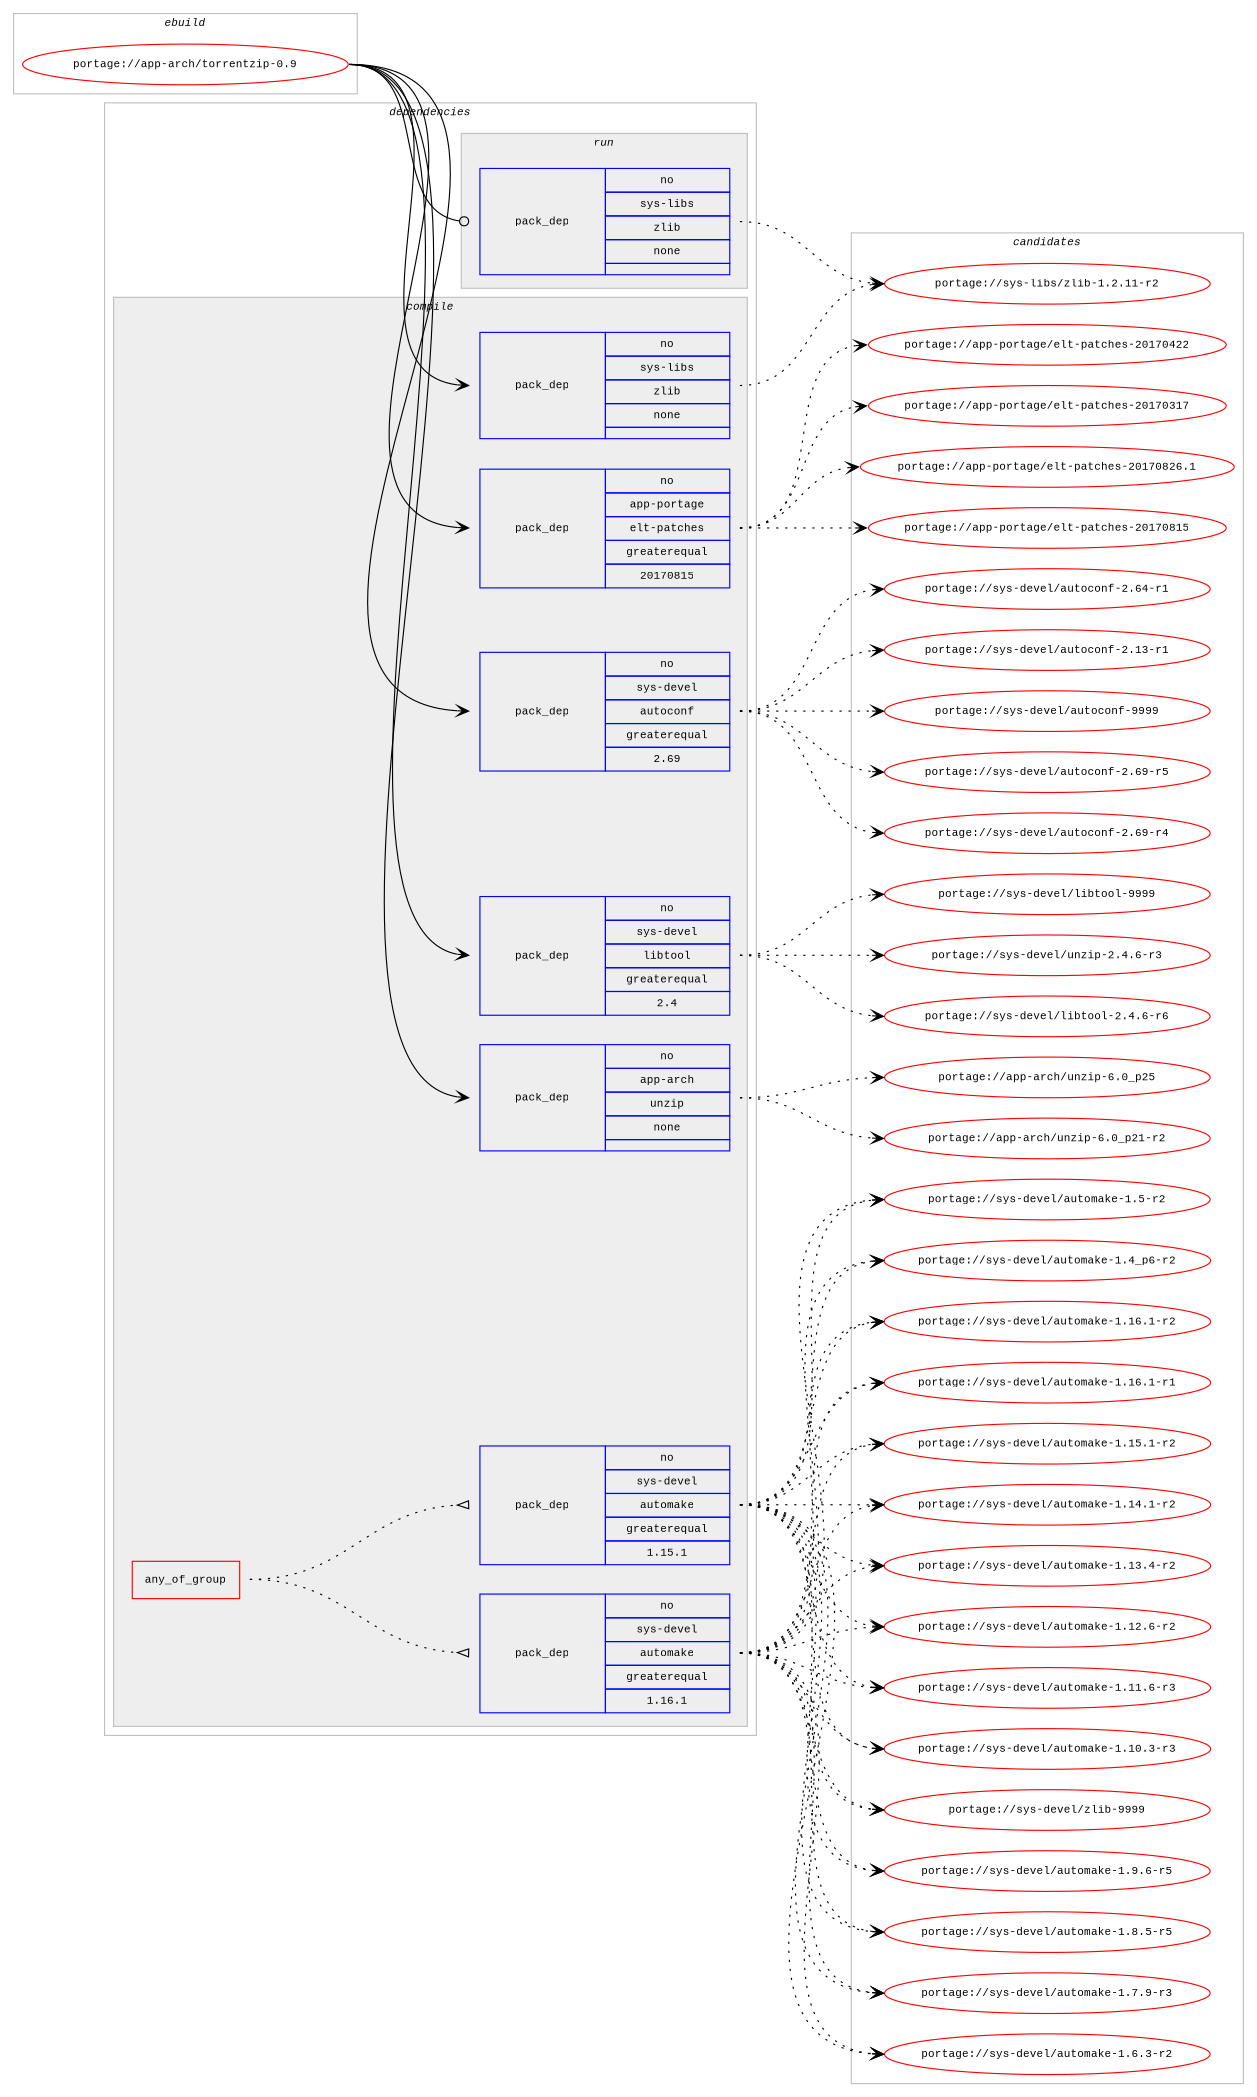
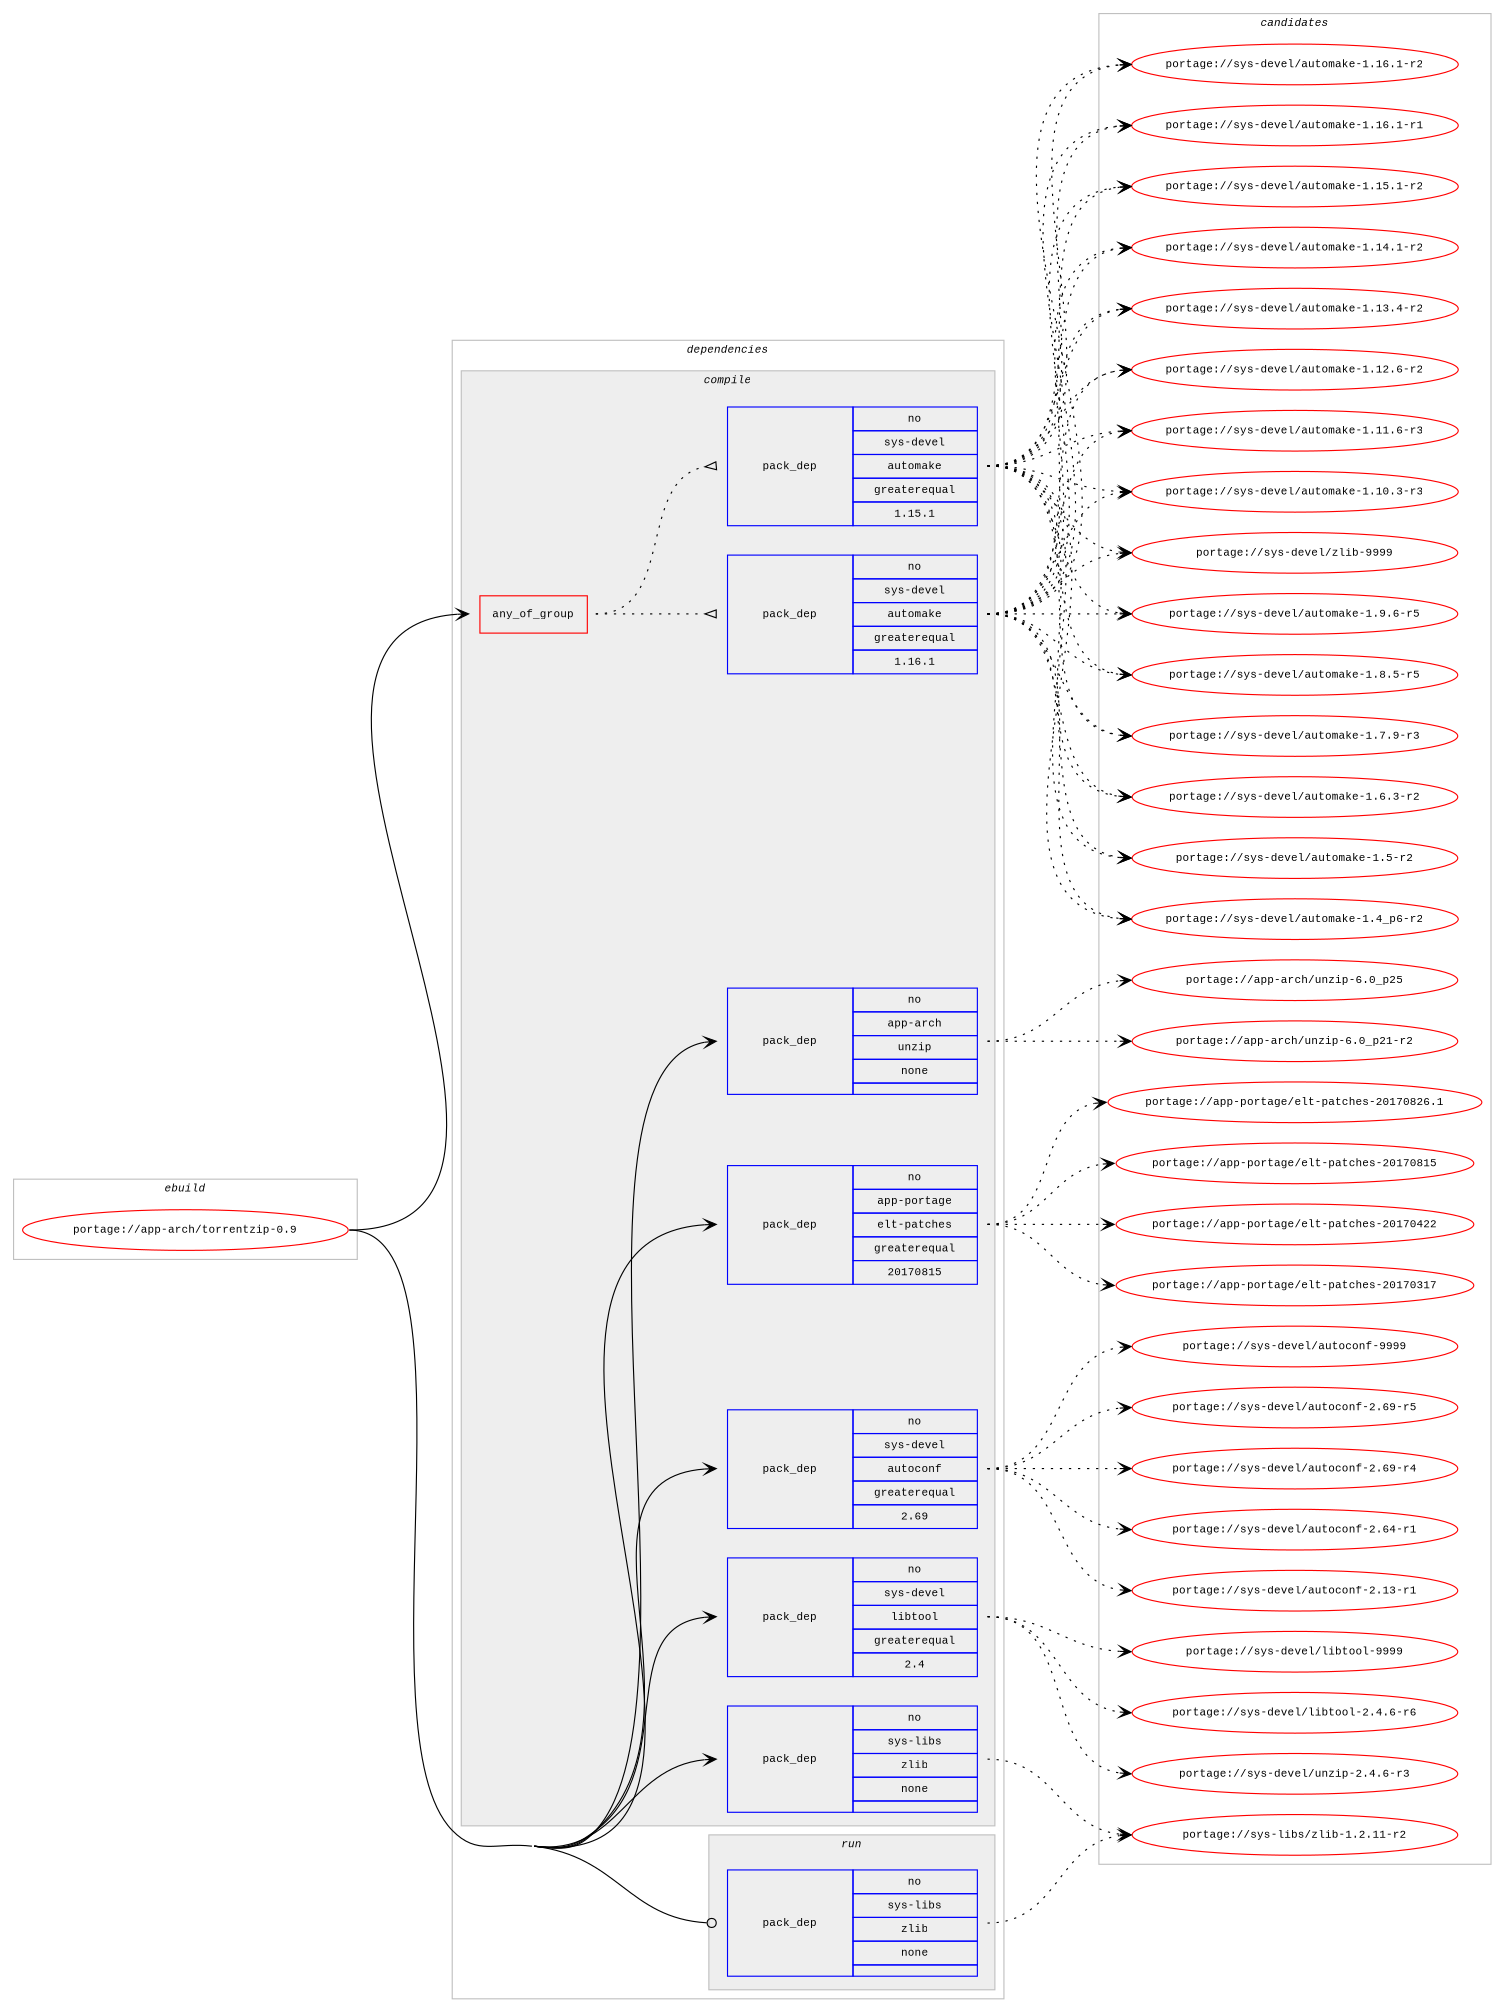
  digraph {
    compound=true
    concentrate=true
    fontname="Liberation Mono"
    fontsize=10
    newrank=true
    rankdir=LR
    ranksep=1.5
    node [color=red fontname="Liberation Mono" fontsize=10]
    edge [arrowhead=vee fontname="Liberation Mono" headport=w style=dotted tailport=e weight=100]
    n1 [label="portage://app-arch/torrentzip-0.9" width=4]
    n2 [color=blue label=<<TABLE BORDER="0" CELLBORDER="1" CELLSPACING="0" CELLPADDING="4" WIDTH="220"><TR><TD ROWSPAN="6" CELLPADDING="30">pack_dep</TD></TR><TR><TD WIDTH="110">no</TD></TR><TR><TD>sys-devel</TD></TR><TR><TD>automake</TD></TR><TR><TD>greaterequal</TD></TR><TR><TD>1.16.1</TD></TR></TABLE>> shape=none]
    n3 [color=blue label=<<TABLE BORDER="0" CELLBORDER="1" CELLSPACING="0" CELLPADDING="4" WIDTH="220"><TR><TD ROWSPAN="6" CELLPADDING="30">pack_dep</TD></TR><TR><TD WIDTH="110">no</TD></TR><TR><TD>sys-devel</TD></TR><TR><TD>automake</TD></TR><TR><TD>greaterequal</TD></TR><TR><TD>1.15.1</TD></TR></TABLE>> shape=none]
    n4 [label=<<TABLE BORDER="0" CELLBORDER="1" CELLSPACING="0" CELLPADDING="4"><TR><TD CELLPADDING="10">any_of_group</TD></TR></TABLE>> shape=none]
    n5 [color=blue label=<<TABLE BORDER="0" CELLBORDER="1" CELLSPACING="0" CELLPADDING="4" WIDTH="220"><TR><TD ROWSPAN="6" CELLPADDING="30">pack_dep</TD></TR><TR><TD WIDTH="110">no</TD></TR><TR><TD>app-arch</TD></TR><TR><TD>unzip</TD></TR><TR><TD>none</TD></TR><TR><TD></TD></TR></TABLE>> shape=none]
    n6 [color=blue label=<<TABLE BORDER="0" CELLBORDER="1" CELLSPACING="0" CELLPADDING="4" WIDTH="220"><TR><TD ROWSPAN="6" CELLPADDING="30">pack_dep</TD></TR><TR><TD WIDTH="110">no</TD></TR><TR><TD>app-portage</TD></TR><TR><TD>elt-patches</TD></TR><TR><TD>greaterequal</TD></TR><TR><TD>20170815</TD></TR></TABLE>> shape=none]
    n7 [color=blue label=<<TABLE BORDER="0" CELLBORDER="1" CELLSPACING="0" CELLPADDING="4" WIDTH="220"><TR><TD ROWSPAN="6" CELLPADDING="30">pack_dep</TD></TR><TR><TD WIDTH="110">no</TD></TR><TR><TD>sys-devel</TD></TR><TR><TD>autoconf</TD></TR><TR><TD>greaterequal</TD></TR><TR><TD>2.69</TD></TR></TABLE>> shape=none]
    n8 [color=blue label=<<TABLE BORDER="0" CELLBORDER="1" CELLSPACING="0" CELLPADDING="4" WIDTH="220"><TR><TD ROWSPAN="6" CELLPADDING="30">pack_dep</TD></TR><TR><TD WIDTH="110">no</TD></TR><TR><TD>sys-devel</TD></TR><TR><TD>libtool</TD></TR><TR><TD>greaterequal</TD></TR><TR><TD>2.4</TD></TR></TABLE>> shape=none]
    n9 [color=blue label=<<TABLE BORDER="0" CELLBORDER="1" CELLSPACING="0" CELLPADDING="4" WIDTH="220"><TR><TD ROWSPAN="6" CELLPADDING="30">pack_dep</TD></TR><TR><TD WIDTH="110">no</TD></TR><TR><TD>sys-libs</TD></TR><TR><TD>zlib</TD></TR><TR><TD>none</TD></TR><TR><TD></TD></TR></TABLE>> shape=none]
    n10 [color=blue label=<<TABLE BORDER="0" CELLBORDER="1" CELLSPACING="0" CELLPADDING="4" WIDTH="220"><TR><TD ROWSPAN="6" CELLPADDING="30">pack_dep</TD></TR><TR><TD WIDTH="110">no</TD></TR><TR><TD>sys-libs</TD></TR><TR><TD>zlib</TD></TR><TR><TD>none</TD></TR><TR><TD></TD></TR></TABLE>> shape=none]
    n11 [label="portage://sys-devel/zlib-9999" width=4]
    n12 [label="portage://sys-devel/automake-1.9.6-r5" width=4]
    n13 [label="portage://sys-devel/automake-1.8.5-r5" width=4]
    n14 [label="portage://sys-devel/automake-1.7.9-r3" width=4]
    n15 [label="portage://sys-devel/automake-1.6.3-r2" width=4]
    n16 [label="portage://sys-devel/automake-1.5-r2" width=4]
    n17 [label="portage://sys-devel/automake-1.4_p6-r2" width=4]
    n18 [label="portage://sys-devel/automake-1.16.1-r2" width=4]
    n19 [label="portage://sys-devel/automake-1.16.1-r1" width=4]
    n20 [label="portage://sys-devel/automake-1.15.1-r2" width=4]
    n21 [label="portage://sys-devel/automake-1.14.1-r2" width=4]
    n22 [label="portage://sys-devel/automake-1.13.4-r2" width=4]
    n23 [label="portage://sys-devel/automake-1.12.6-r2" width=4]
    n24 [label="portage://sys-devel/automake-1.11.6-r3" width=4]
    n25 [label="portage://sys-devel/automake-1.10.3-r3" width=4]
    n26 [label="portage://app-arch/unzip-6.0_p25" width=4]
    n27 [label="portage://app-arch/unzip-6.0_p21-r2" width=4]
    n28 [label="portage://app-portage/elt-patches-20170826.1" width=4]
    n29 [label="portage://app-portage/elt-patches-20170815" width=4]
    n30 [label="portage://app-portage/elt-patches-20170422" width=4]
    n31 [label="portage://app-portage/elt-patches-20170317" width=4]
    n32 [label="portage://sys-devel/autoconf-9999" width=4]
    n33 [label="portage://sys-devel/autoconf-2.69-r5" width=4]
    n34 [label="portage://sys-devel/autoconf-2.69-r4" width=4]
    n35 [label="portage://sys-devel/autoconf-2.64-r1" width=4]
    n36 [label="portage://sys-devel/autoconf-2.13-r1" width=4]
    n37 [label="portage://sys-devel/libtool-9999" width=4]
    n38 [label="portage://sys-devel/libtool-2.4.6-r6" width=4]
    n39 [label="portage://sys-devel/unzip-2.4.6-r3" width=4]
    n40 [label="portage://sys-libs/zlib-1.2.11-r2" width=4]
    subgraph cluster_1 {
      color=gray
      label=<<i>ebuild</i>>
      n1
    }
    subgraph cluster_2 {
      color=gray
      label=<<i>dependencies</i>>
      subgraph cluster_3 {
        color=gray
        fillcolor="#eeeeee"
        label=<<i>compile</i>>
        style=filled
        subgraph sub_4 {
          color=gray
          fillcolor="#eeeeee"
          label=<<i>compile</i>>
          style=filled
          n4
          subgraph sub_5 {
            color=gray
            fillcolor="#eeeeee"
            label=<<i>compile</i>>
            style=filled
            n2
          }
          subgraph sub_6 {
            color=gray
            fillcolor="#eeeeee"
            label=<<i>compile</i>>
            style=filled
            n3
          }
        }
        subgraph sub_7 {
          color=gray
          fillcolor="#eeeeee"
          label=<<i>compile</i>>
          style=filled
          n5
        }
        subgraph sub_8 {
          color=gray
          fillcolor="#eeeeee"
          label=<<i>compile</i>>
          style=filled
          n6
        }
        subgraph sub_9 {
          color=gray
          fillcolor="#eeeeee"
          label=<<i>compile</i>>
          style=filled
          n7
        }
        subgraph sub_10 {
          color=gray
          fillcolor="#eeeeee"
          label=<<i>compile</i>>
          style=filled
          n8
        }
        subgraph sub_11 {
          color=gray
          fillcolor="#eeeeee"
          label=<<i>compile</i>>
          style=filled
          n9
        }
      }
      subgraph cluster_12 {
        color=gray
        fillcolor="#eeeeee"
        label=<<i>compile and run</i>>
        style=filled
      }
      subgraph cluster_13 {
        color=gray
        fillcolor="#eeeeee"
        label=<<i>run</i>>
        style=filled
        subgraph sub_14 {
          color=gray
          fillcolor="#eeeeee"
          label=<<i>run</i>>
          style=filled
          n10
        }
      }
    }
    subgraph cluster_15 {
      color=gray
      label=<<i>candidates</i>>
      rank=same
      subgraph sub_16 {
        color=black
        label=<<i>candidates</i>>
        nodesep=1
        rank=same
        n11
        n12
        n13
        n14
        n15
        n16
        n17
        n18
        n19
        n20
        n21
        n22
        n23
        n24
        n25
      }
      subgraph sub_17 {
        color=black
        label=<<i>candidates</i>>
        nodesep=1
        rank=same
        n11
        n12
        n13
        n14
        n15
        n16
        n17
        n18
        n19
        n20
        n21
        n22
        n23
        n24
        n25
      }
      subgraph sub_18 {
        color=black
        label=<<i>candidates</i>>
        nodesep=1
        rank=same
        n26
        n27
      }
      subgraph sub_19 {
        color=black
        label=<<i>candidates</i>>
        nodesep=1
        rank=same
        n28
        n29
        n30
        n31
      }
      subgraph sub_20 {
        color=black
        label=<<i>candidates</i>>
        nodesep=1
        rank=same
        n32
        n33
        n34
        n35
        n36
      }
      subgraph sub_21 {
        color=black
        label=<<i>candidates</i>>
        nodesep=1
        rank=same
        n37
        n38
        n39
      }
      subgraph sub_22 {
        color=black
        label=<<i>candidates</i>>
        nodesep=1
        rank=same
        n40
      }
      subgraph sub_23 {
        color=black
        label=<<i>candidates</i>>
        nodesep=1
        rank=same
        n40
      }
    }
+   n1 -> n4 [style=solid weight=20]
    n1 -> n5 [style=solid weight=20]
    n1 -> n6 [style=solid weight=20]
    n1 -> n7 [style=solid weight=20]
    n1 -> n8 [style=solid weight=20]
    n1 -> n9 [style=solid weight=20]
    n1 -> n10 [arrowhead=odot style=solid weight=20]
    n2 -> n11
    n2 -> n12
    n2 -> n13
    n2 -> n14
    n2 -> n15
    n2 -> n16
    n2 -> n17
    n2 -> n18
    n2 -> n19
    n2 -> n20
    n2 -> n21
    n2 -> n22
    n2 -> n23
    n2 -> n24
    n2 -> n25
    n3 -> n11
    n3 -> n12
    n3 -> n13
    n3 -> n14
    n3 -> n15
    n3 -> n16
    n3 -> n17
    n3 -> n18
    n3 -> n19
    n3 -> n20
    n3 -> n21
    n3 -> n22
    n3 -> n23
    n3 -> n24
    n3 -> n25
    n4 -> n2 [arrowhead=oinv weight=20]
    n4 -> n3 [arrowhead=oinv weight=20]
    n5 -> n26
    n5 -> n27
    n6 -> n28
    n6 -> n29
    n6 -> n30
    n6 -> n31
    n7 -> n32
    n7 -> n33
    n7 -> n34
    n7 -> n35
    n7 -> n36
    n8 -> n37
    n8 -> n38
    n8 -> n39
    n9 -> n40
    n10 -> n40
  }
